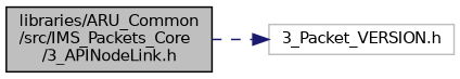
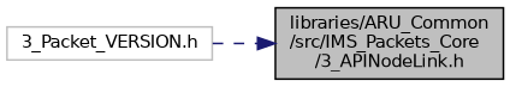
  digraph {
    rankdir=LR
    node [fontname=Helvetica fontsize=10 shape=record style=filled]
    n1 [color=black fillcolor=grey75 fontcolor=black height=0.2 label="libraries/ARU_Common\l/src/IMS_Packets_Core\l/3_APINodeLink.h" width=0.4]
    n2 [color=grey75 fillcolor=white height=0.2 label="3_Packet_VERSION.h" width=0.4]
-   n1 -> n2 [color=midnightblue fontname=Helvetica fontsize=10 labelfontname=Helvetica labelfontsize=10 style=dashed]
+   n2 -> n1 [color=midnightblue fontname=Helvetica fontsize=10 labelfontname=Helvetica labelfontsize=10 style=dashed]
  }
